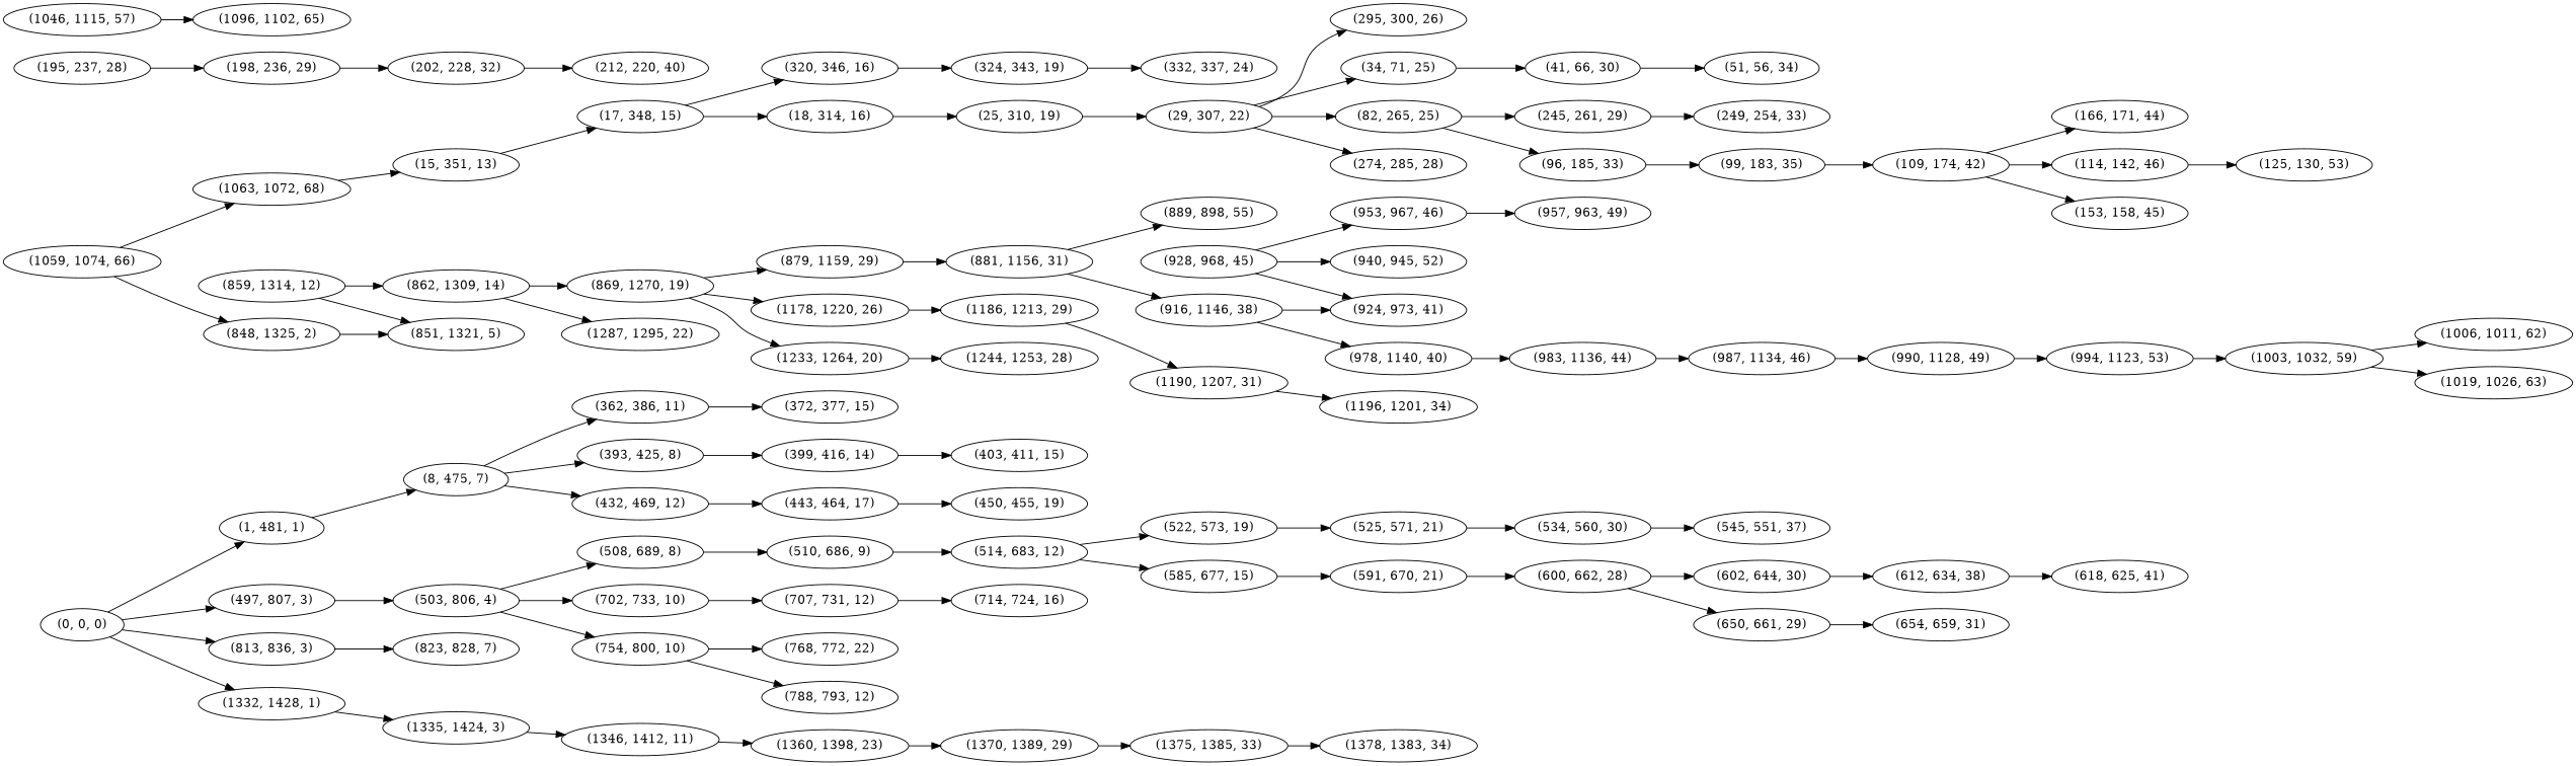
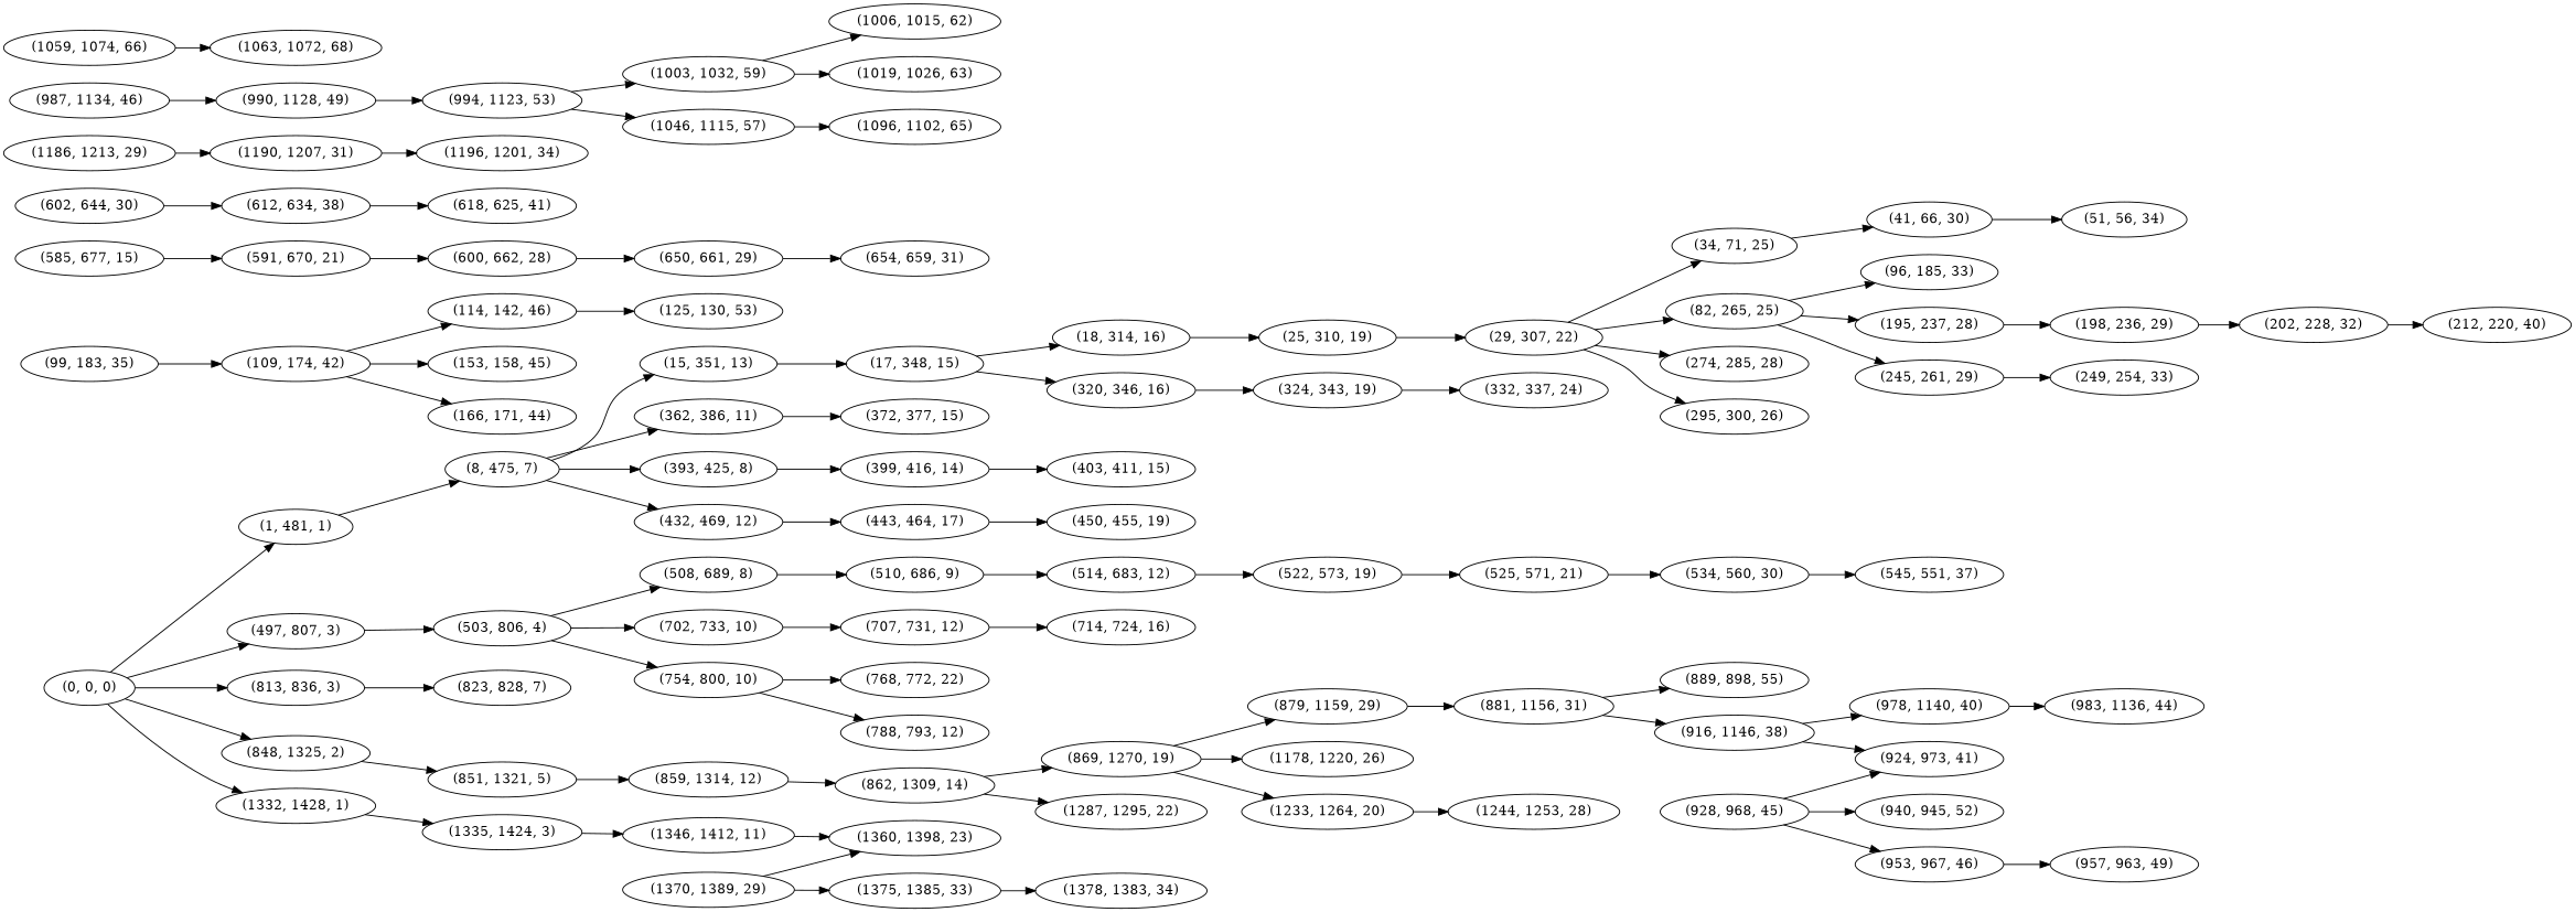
  digraph {
    rankdir=LR
    "(0, 0, 0)"
    "(1, 481, 1)"
    "(497, 807, 3)"
    "(813, 836, 3)"
    "(848, 1325, 2)"
    "(1332, 1428, 1)"
    "(8, 475, 7)"
    "(503, 806, 4)"
    "(823, 828, 7)"
    "(851, 1321, 5)"
    "(1335, 1424, 3)"
    "(15, 351, 13)"
    "(362, 386, 11)"
    "(393, 425, 8)"
    "(432, 469, 12)"
    "(17, 348, 15)"
    "(372, 377, 15)"
    "(399, 416, 14)"
    "(443, 464, 17)"
    "(18, 314, 16)"
    "(320, 346, 16)"
    "(25, 310, 19)"
    "(324, 343, 19)"
    "(29, 307, 22)"
    "(34, 71, 25)"
    "(82, 265, 25)"
    "(274, 285, 28)"
    "(295, 300, 26)"
    "(41, 66, 30)"
    "(96, 185, 33)"
    "(195, 237, 28)"
    "(245, 261, 29)"
    "(51, 56, 34)"
    "(99, 183, 35)"
    "(198, 236, 29)"
    "(249, 254, 33)"
    "(109, 174, 42)"
    "(114, 142, 46)"
    "(153, 158, 45)"
    "(166, 171, 44)"
    "(125, 130, 53)"
    "(202, 228, 32)"
    "(212, 220, 40)"
    "(332, 337, 24)"
    "(403, 411, 15)"
    "(450, 455, 19)"
    "(508, 689, 8)"
    "(702, 733, 10)"
    "(754, 800, 10)"
    "(510, 686, 9)"
    "(707, 731, 12)"
    "(768, 772, 22)"
    "(788, 793, 12)"
    "(514, 683, 12)"
    "(522, 573, 19)"
    "(585, 677, 15)"
    "(525, 571, 21)"
    "(591, 670, 21)"
    "(534, 560, 30)"
    "(545, 551, 37)"
    "(600, 662, 28)"
    "(602, 644, 30)"
    "(650, 661, 29)"
    "(612, 634, 38)"
    "(654, 659, 31)"
    "(618, 625, 41)"
    "(714, 724, 16)"
    "(859, 1314, 12)"
    "(862, 1309, 14)"
    "(869, 1270, 19)"
    "(1287, 1295, 22)"
    "(879, 1159, 29)"
    "(1178, 1220, 26)"
    "(1233, 1264, 20)"
    "(881, 1156, 31)"
    "(1186, 1213, 29)"
    "(1244, 1253, 28)"
    n78 [label="(889, 898, 55)"]
    "(916, 1146, 38)"
    "(924, 973, 41)"
    "(978, 1140, 40)"
    "(983, 1136, 44)"
    "(928, 968, 45)"
    "(940, 945, 52)"
    "(953, 967, 46)"
    "(957, 963, 49)"
    "(987, 1134, 46)"
    "(990, 1128, 49)"
    "(994, 1123, 53)"
    "(1003, 1032, 59)"
    "(1046, 1115, 57)"
-   "(1006, 1011, 62)"
+   "(1006, 1011, 62)" [label="(1006, 1015, 62)"]
    "(1019, 1026, 63)"
    "(1096, 1102, 65)"
    "(1059, 1074, 66)"
    "(1063, 1072, 68)"
    "(1190, 1207, 31)"
    "(1196, 1201, 34)"
    "(1346, 1412, 11)"
    "(1360, 1398, 23)"
    "(1370, 1389, 29)"
    "(1375, 1385, 33)"
    "(1378, 1383, 34)"
    "(0, 0, 0)" -> "(1, 481, 1)"
    "(0, 0, 0)" -> "(497, 807, 3)"
    "(0, 0, 0)" -> "(813, 836, 3)"
-   "(1059, 1074, 66)" -> "(848, 1325, 2)"
+   "(0, 0, 0)" -> "(848, 1325, 2)"
    "(0, 0, 0)" -> "(1332, 1428, 1)"
    "(1, 481, 1)" -> "(8, 475, 7)"
    "(497, 807, 3)" -> "(503, 806, 4)"
    "(813, 836, 3)" -> "(823, 828, 7)"
    "(848, 1325, 2)" -> "(851, 1321, 5)"
    "(1332, 1428, 1)" -> "(1335, 1424, 3)"
-   "(1063, 1072, 68)" -> "(15, 351, 13)"
+   "(8, 475, 7)" -> "(15, 351, 13)"
    "(8, 475, 7)" -> "(362, 386, 11)"
    "(8, 475, 7)" -> "(393, 425, 8)"
    "(8, 475, 7)" -> "(432, 469, 12)"
    "(503, 806, 4)" -> "(508, 689, 8)"
    "(503, 806, 4)" -> "(702, 733, 10)"
    "(503, 806, 4)" -> "(754, 800, 10)"
-   "(859, 1314, 12)" -> "(851, 1321, 5)"
+   "(851, 1321, 5)" -> "(859, 1314, 12)"
    "(1335, 1424, 3)" -> "(1346, 1412, 11)"
    "(15, 351, 13)" -> "(17, 348, 15)"
    "(362, 386, 11)" -> "(372, 377, 15)"
    "(393, 425, 8)" -> "(399, 416, 14)"
    "(432, 469, 12)" -> "(443, 464, 17)"
    "(17, 348, 15)" -> "(18, 314, 16)"
    "(17, 348, 15)" -> "(320, 346, 16)"
    "(399, 416, 14)" -> "(403, 411, 15)"
    "(443, 464, 17)" -> "(450, 455, 19)"
    "(18, 314, 16)" -> "(25, 310, 19)"
    "(320, 346, 16)" -> "(324, 343, 19)"
    "(25, 310, 19)" -> "(29, 307, 22)"
    "(324, 343, 19)" -> "(332, 337, 24)"
    "(29, 307, 22)" -> "(34, 71, 25)"
    "(29, 307, 22)" -> "(82, 265, 25)"
    "(29, 307, 22)" -> "(274, 285, 28)"
    "(29, 307, 22)" -> "(295, 300, 26)"
    "(34, 71, 25)" -> "(41, 66, 30)"
    "(82, 265, 25)" -> "(96, 185, 33)"
+   "(82, 265, 25)" -> "(195, 237, 28)"
    "(82, 265, 25)" -> "(245, 261, 29)"
    "(41, 66, 30)" -> "(51, 56, 34)"
-   "(96, 185, 33)" -> "(99, 183, 35)"
    "(195, 237, 28)" -> "(198, 236, 29)"
    "(245, 261, 29)" -> "(249, 254, 33)"
    "(99, 183, 35)" -> "(109, 174, 42)"
    "(198, 236, 29)" -> "(202, 228, 32)"
    "(109, 174, 42)" -> "(114, 142, 46)"
    "(109, 174, 42)" -> "(153, 158, 45)"
    "(109, 174, 42)" -> "(166, 171, 44)"
    "(114, 142, 46)" -> "(125, 130, 53)"
    "(202, 228, 32)" -> "(212, 220, 40)"
    "(508, 689, 8)" -> "(510, 686, 9)"
    "(702, 733, 10)" -> "(707, 731, 12)"
    "(754, 800, 10)" -> "(768, 772, 22)"
    "(754, 800, 10)" -> "(788, 793, 12)"
    "(510, 686, 9)" -> "(514, 683, 12)"
    "(707, 731, 12)" -> "(714, 724, 16)"
    "(514, 683, 12)" -> "(522, 573, 19)"
-   "(514, 683, 12)" -> "(585, 677, 15)"
    "(522, 573, 19)" -> "(525, 571, 21)"
    "(585, 677, 15)" -> "(591, 670, 21)"
    "(525, 571, 21)" -> "(534, 560, 30)"
    "(591, 670, 21)" -> "(600, 662, 28)"
    "(534, 560, 30)" -> "(545, 551, 37)"
-   "(600, 662, 28)" -> "(602, 644, 30)"
    "(600, 662, 28)" -> "(650, 661, 29)"
    "(602, 644, 30)" -> "(612, 634, 38)"
    "(650, 661, 29)" -> "(654, 659, 31)"
    "(612, 634, 38)" -> "(618, 625, 41)"
    "(859, 1314, 12)" -> "(862, 1309, 14)"
    "(862, 1309, 14)" -> "(869, 1270, 19)"
    "(862, 1309, 14)" -> "(1287, 1295, 22)"
    "(869, 1270, 19)" -> "(879, 1159, 29)"
    "(869, 1270, 19)" -> "(1178, 1220, 26)"
    "(869, 1270, 19)" -> "(1233, 1264, 20)"
    "(879, 1159, 29)" -> "(881, 1156, 31)"
-   "(1178, 1220, 26)" -> "(1186, 1213, 29)"
    "(1233, 1264, 20)" -> "(1244, 1253, 28)"
    "(881, 1156, 31)" -> n78
    "(881, 1156, 31)" -> "(916, 1146, 38)"
    "(1186, 1213, 29)" -> "(1190, 1207, 31)"
    "(916, 1146, 38)" -> "(924, 973, 41)"
    "(916, 1146, 38)" -> "(978, 1140, 40)"
    "(978, 1140, 40)" -> "(983, 1136, 44)"
-   "(983, 1136, 44)" -> "(987, 1134, 46)"
    "(928, 968, 45)" -> "(924, 973, 41)"
    "(928, 968, 45)" -> "(940, 945, 52)"
    "(928, 968, 45)" -> "(953, 967, 46)"
    "(953, 967, 46)" -> "(957, 963, 49)"
    "(987, 1134, 46)" -> "(990, 1128, 49)"
    "(990, 1128, 49)" -> "(994, 1123, 53)"
    "(994, 1123, 53)" -> "(1003, 1032, 59)"
+   "(994, 1123, 53)" -> "(1046, 1115, 57)"
    "(1003, 1032, 59)" -> "(1006, 1011, 62)"
    "(1003, 1032, 59)" -> "(1019, 1026, 63)"
    "(1046, 1115, 57)" -> "(1096, 1102, 65)"
    "(1059, 1074, 66)" -> "(1063, 1072, 68)"
    "(1190, 1207, 31)" -> "(1196, 1201, 34)"
    "(1346, 1412, 11)" -> "(1360, 1398, 23)"
-   "(1360, 1398, 23)" -> "(1370, 1389, 29)"
+   "(1370, 1389, 29)" -> "(1360, 1398, 23)"
    "(1370, 1389, 29)" -> "(1375, 1385, 33)"
    "(1375, 1385, 33)" -> "(1378, 1383, 34)"
  }
